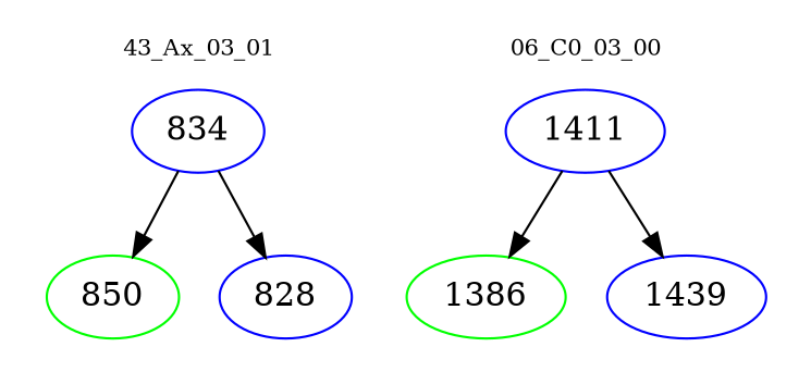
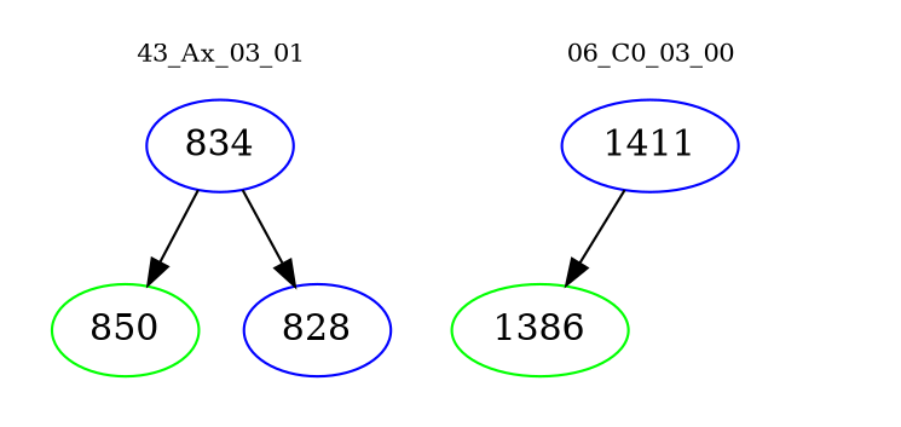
  digraph {
    node [color=blue]
    edge [color=black]
    n1 [label=834]
    n2 [color=green label=850]
    n3 [label=828]
    n4 [label=1411]
    n5 [color=green label=1386]
-   n6 [label=1439]
    subgraph cluster_1 {
      color=white
      fontsize=10
      label="43_Ax_03_01"
      n1
      n2
      n3
    }
    subgraph cluster_2 {
      color=white
      fontsize=10
      label="06_C0_03_00"
      n4
      n5
-     n6
    }
    n1 -> n2
    n1 -> n3
    n4 -> n5
-   n4 -> n6
  }
